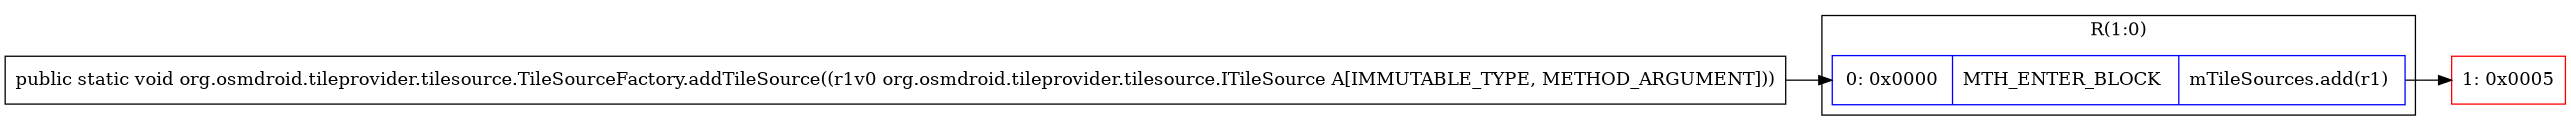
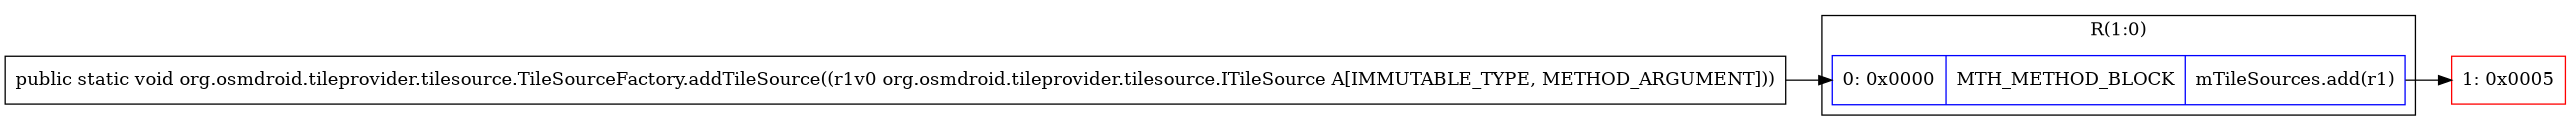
  digraph {
    rankdir=LR
    node [shape=record]
-   n1 [color=blue label="{0\:\ 0x0000|MTH_ENTER_BLOCK\l|mTileSources.add(r1)\l}"]
+   n1 [color=blue label="{0\:\ 0x0000|MTH_METHOD_BLOCK\l|mTileSources.add(r1)\l}"]
    n2 [color=red label="{1\:\ 0x0005}"]
    n3 [label="{public static void org.osmdroid.tileprovider.tilesource.TileSourceFactory.addTileSource((r1v0 org.osmdroid.tileprovider.tilesource.ITileSource A[IMMUTABLE_TYPE, METHOD_ARGUMENT])) }"]
    subgraph cluster_1 {
      label="R(1:0)"
      n1
    }
    n1 -> n2
    n3 -> n1
  }
